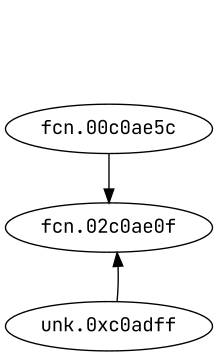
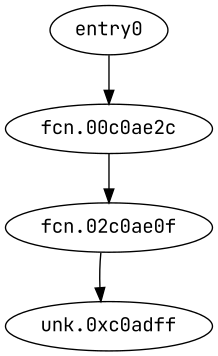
  digraph {
    fontname="JetBrains Mono"
    node [fontname="JetBrains Mono"]
    edge [fontname="JetBrains Mono"]
-   n2 [label="fcn.00c0ae5c"]
+   n1 [label=entry0]
+   n2 [label="fcn.00c0ae2c"]
    n3 [label="fcn.02c0ae0f"]
    n4 [label="unk.0xc0adff"]
+   n1 -> n2
    n2 -> n3
-   n4 -> n3
+   n3 -> n4
  }
